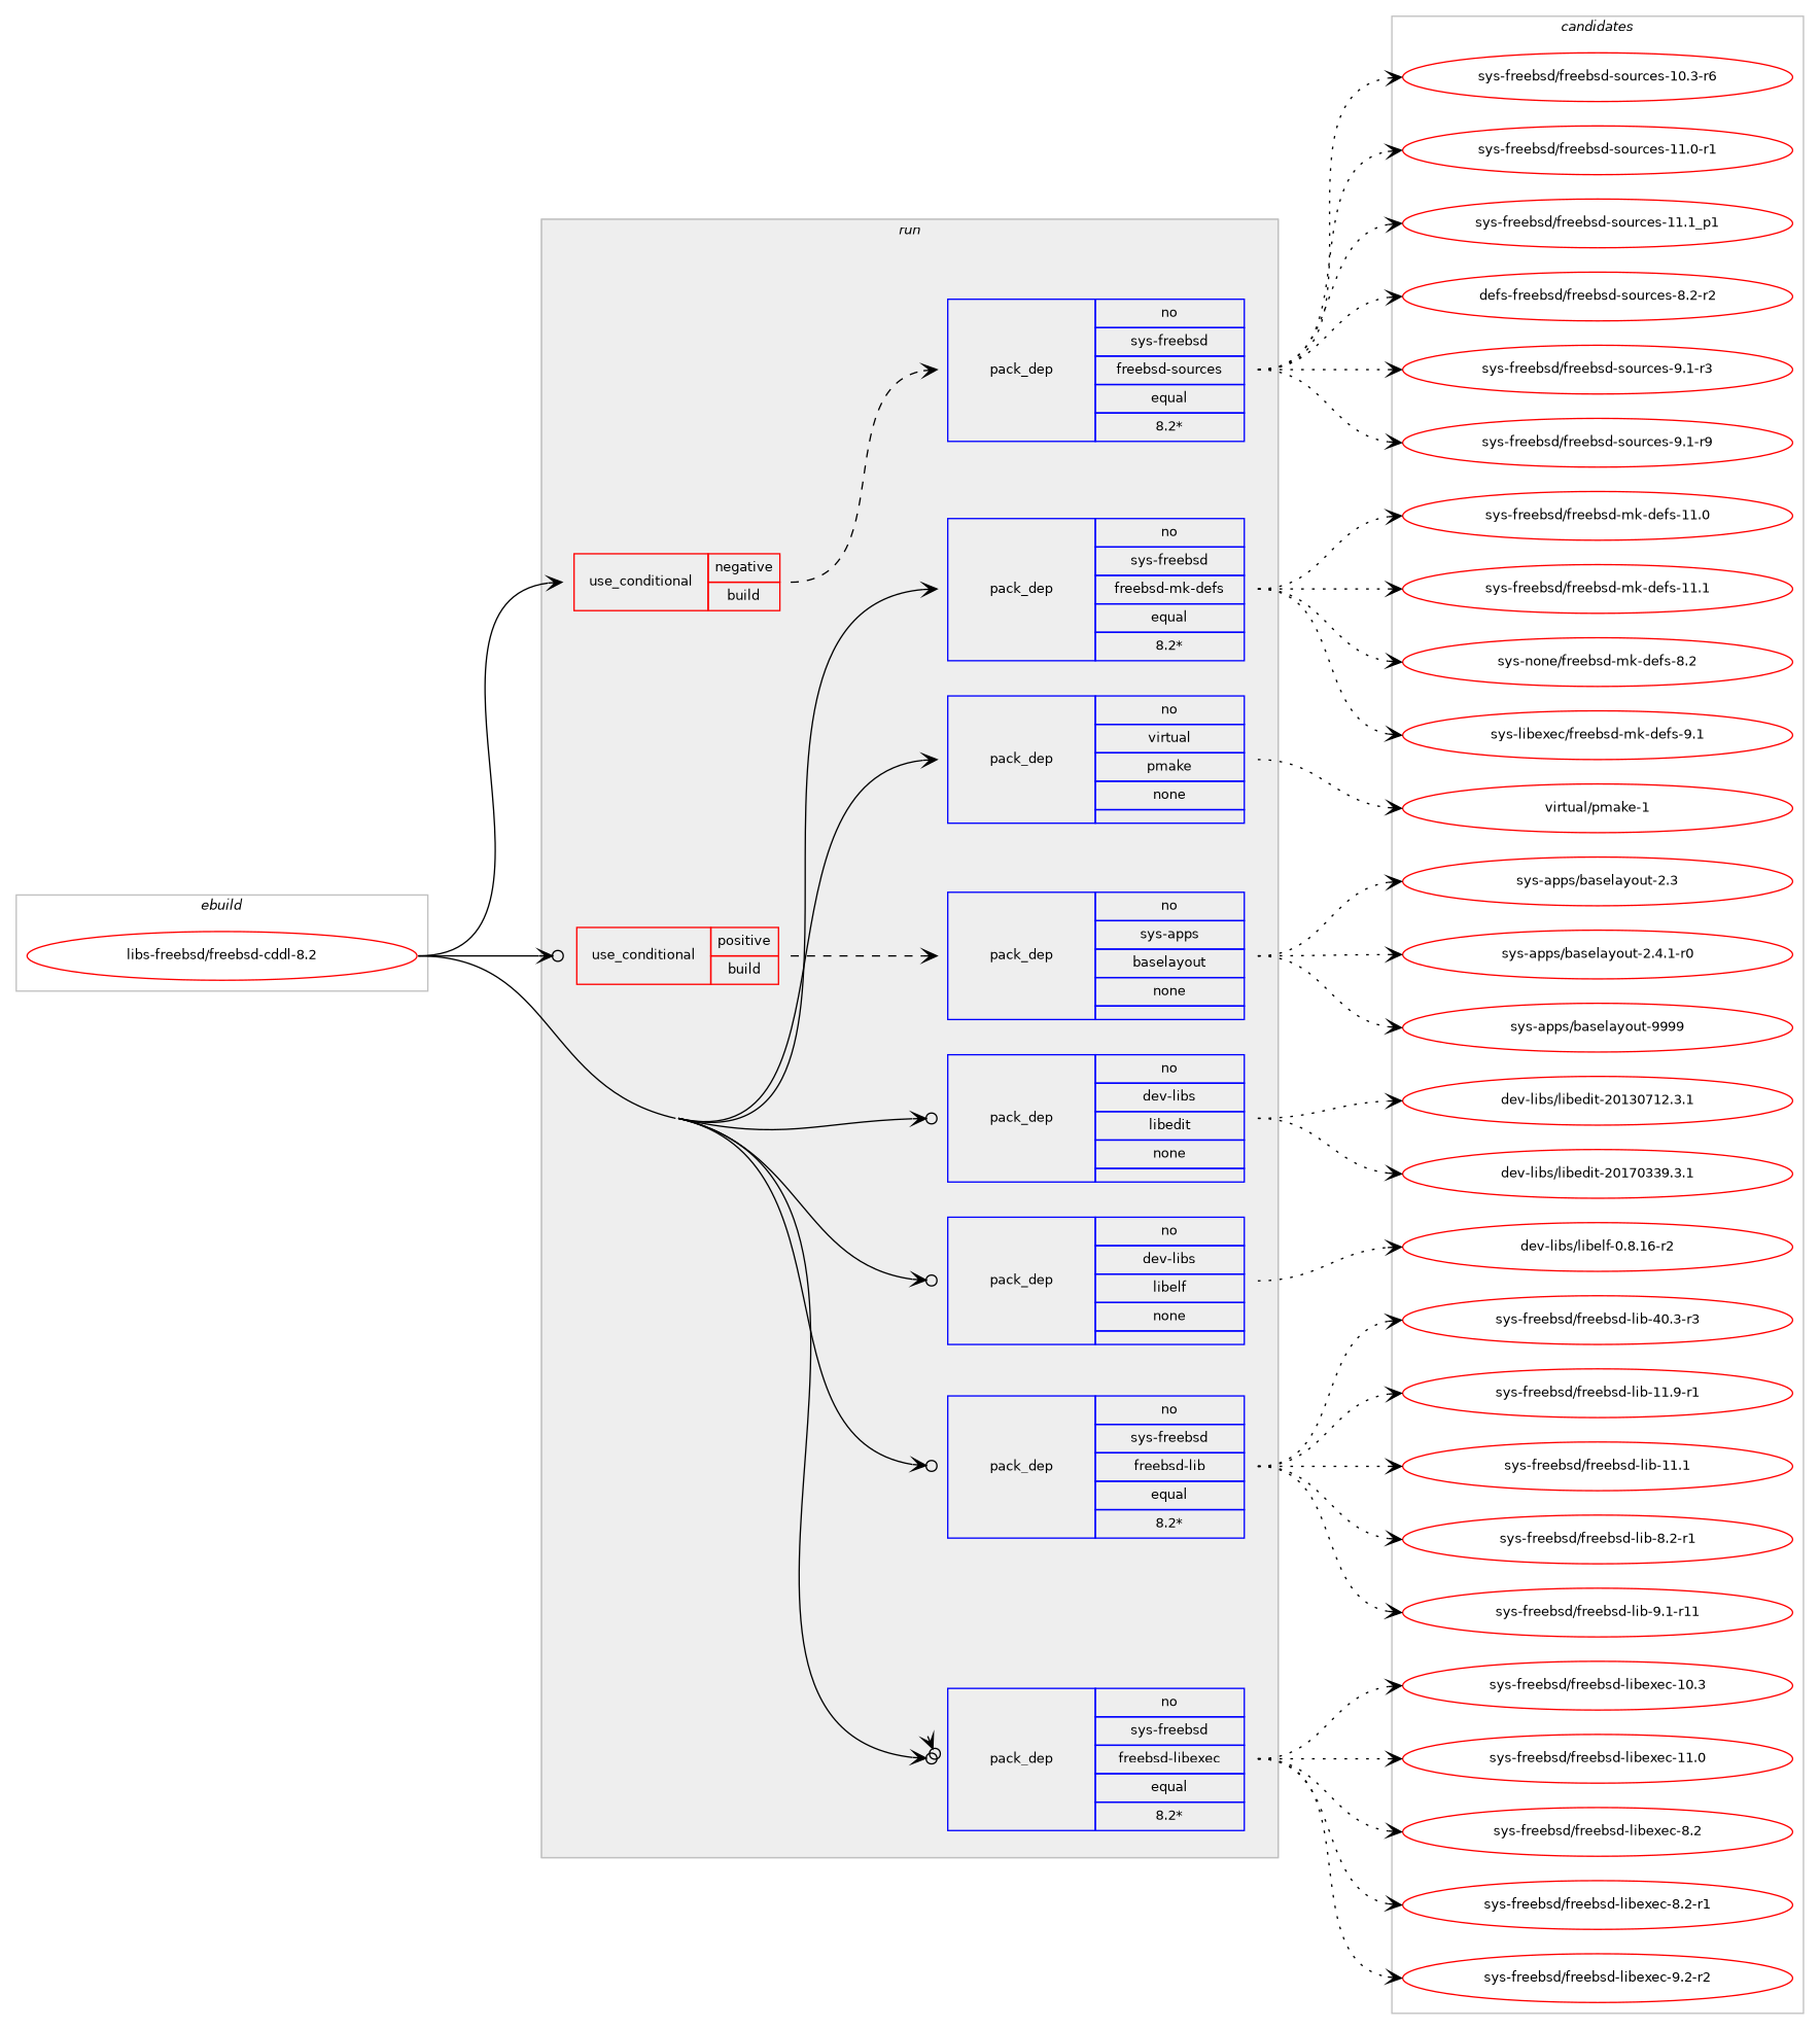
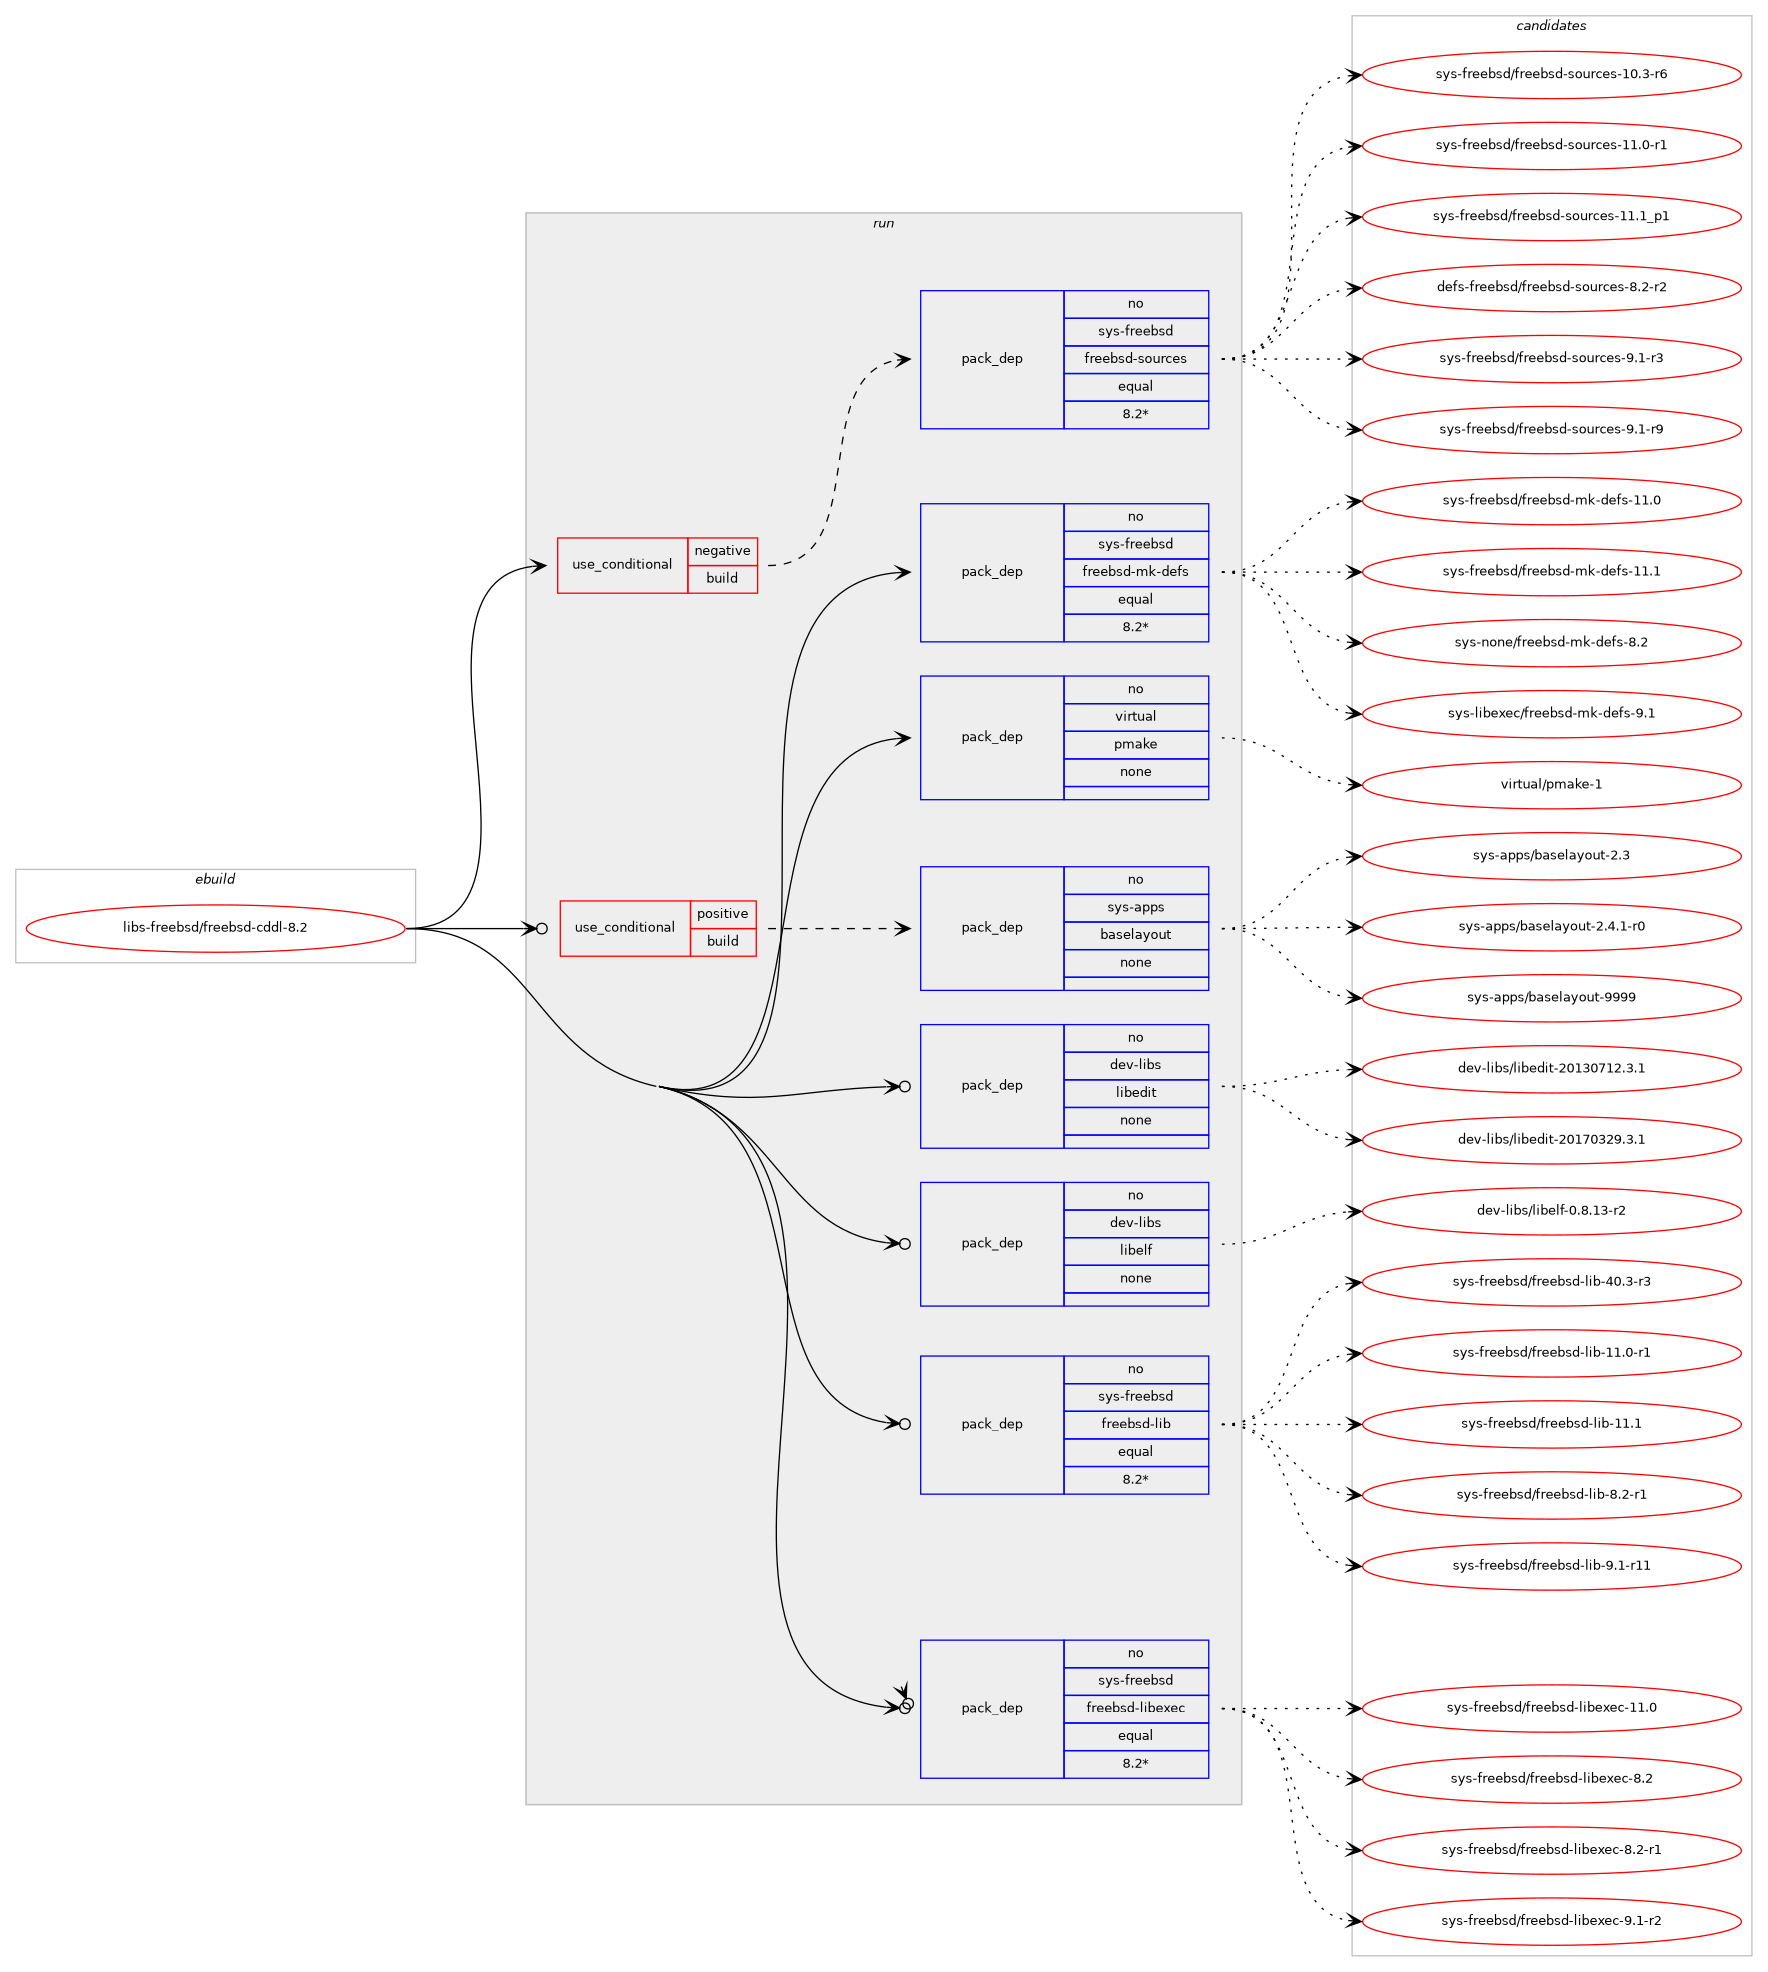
  digraph {
    compound=true
    concentrate=true
    fontname=Helvetica
    fontsize=10
    newrank=true
    rankdir=LR
    ranksep=1.5
    node [color=red fontname=Helvetica fontsize=10]
    edge [arrowhead=vee headport=w style=dotted tailport=e weight=100]
    n1 [label="libs-freebsd/freebsd-cddl-8.2" width=4]
    n2 [color=blue label=<<TABLE BORDER="0" CELLBORDER="1" CELLSPACING="0" CELLPADDING="4" WIDTH="220"><TR><TD ROWSPAN="6" CELLPADDING="30">pack_dep</TD></TR><TR><TD WIDTH="110">no</TD></TR><TR><TD>sys-freebsd</TD></TR><TR><TD>freebsd-sources</TD></TR><TR><TD>equal</TD></TR><TR><TD>8.2*</TD></TR></TABLE>> shape=none]
    n3 [label=<<TABLE BORDER="0" CELLBORDER="1" CELLSPACING="0" CELLPADDING="4"><TR><TD ROWSPAN="3" CELLPADDING="10">use_conditional</TD></TR><TR><TD>negative</TD></TR><TR><TD>build</TD></TR></TABLE>> shape=none]
    n4 [color=blue label=<<TABLE BORDER="0" CELLBORDER="1" CELLSPACING="0" CELLPADDING="4" WIDTH="220"><TR><TD ROWSPAN="6" CELLPADDING="30">pack_dep</TD></TR><TR><TD WIDTH="110">no</TD></TR><TR><TD>sys-freebsd</TD></TR><TR><TD>freebsd-mk-defs</TD></TR><TR><TD>equal</TD></TR><TR><TD>8.2*</TD></TR></TABLE>> shape=none]
    n5 [color=blue label=<<TABLE BORDER="0" CELLBORDER="1" CELLSPACING="0" CELLPADDING="4" WIDTH="220"><TR><TD ROWSPAN="6" CELLPADDING="30">pack_dep</TD></TR><TR><TD WIDTH="110">no</TD></TR><TR><TD>virtual</TD></TR><TR><TD>pmake</TD></TR><TR><TD>none</TD></TR><TR><TD></TD></TR></TABLE>> shape=none]
    n6 [color=blue label=<<TABLE BORDER="0" CELLBORDER="1" CELLSPACING="0" CELLPADDING="4" WIDTH="220"><TR><TD ROWSPAN="6" CELLPADDING="30">pack_dep</TD></TR><TR><TD WIDTH="110">no</TD></TR><TR><TD>sys-apps</TD></TR><TR><TD>baselayout</TD></TR><TR><TD>none</TD></TR><TR><TD></TD></TR></TABLE>> shape=none]
    n7 [label=<<TABLE BORDER="0" CELLBORDER="1" CELLSPACING="0" CELLPADDING="4"><TR><TD ROWSPAN="3" CELLPADDING="10">use_conditional</TD></TR><TR><TD>positive</TD></TR><TR><TD>build</TD></TR></TABLE>> shape=none]
    n8 [color=blue label=<<TABLE BORDER="0" CELLBORDER="1" CELLSPACING="0" CELLPADDING="4" WIDTH="220"><TR><TD ROWSPAN="6" CELLPADDING="30">pack_dep</TD></TR><TR><TD WIDTH="110">no</TD></TR><TR><TD>dev-libs</TD></TR><TR><TD>libedit</TD></TR><TR><TD>none</TD></TR><TR><TD></TD></TR></TABLE>> shape=none]
    n9 [color=blue label=<<TABLE BORDER="0" CELLBORDER="1" CELLSPACING="0" CELLPADDING="4" WIDTH="220"><TR><TD ROWSPAN="6" CELLPADDING="30">pack_dep</TD></TR><TR><TD WIDTH="110">no</TD></TR><TR><TD>dev-libs</TD></TR><TR><TD>libelf</TD></TR><TR><TD>none</TD></TR><TR><TD></TD></TR></TABLE>> shape=none]
    n10 [color=blue label=<<TABLE BORDER="0" CELLBORDER="1" CELLSPACING="0" CELLPADDING="4" WIDTH="220"><TR><TD ROWSPAN="6" CELLPADDING="30">pack_dep</TD></TR><TR><TD WIDTH="110">no</TD></TR><TR><TD>sys-freebsd</TD></TR><TR><TD>freebsd-lib</TD></TR><TR><TD>equal</TD></TR><TR><TD>8.2*</TD></TR></TABLE>> shape=none]
    n11 [color=blue label=<<TABLE BORDER="0" CELLBORDER="1" CELLSPACING="0" CELLPADDING="4" WIDTH="220"><TR><TD ROWSPAN="6" CELLPADDING="30">pack_dep</TD></TR><TR><TD WIDTH="110">no</TD></TR><TR><TD>sys-freebsd</TD></TR><TR><TD>freebsd-libexec</TD></TR><TR><TD>equal</TD></TR><TR><TD>8.2*</TD></TR></TABLE>> shape=none]
    n12 [label="sys-freebsd/freebsd-sources-10.3-r6" width=4]
    n13 [label="sys-freebsd/freebsd-sources-11.0-r1" width=4]
    n14 [label="sys-freebsd/freebsd-sources-11.1_p1" width=4]
    n15 [label="defs-freebsd/freebsd-sources-8.2-r2" width=4]
    n16 [label="sys-freebsd/freebsd-sources-9.1-r3" width=4]
    n17 [label="sys-freebsd/freebsd-sources-9.1-r9" width=4]
    n18 [label="sys-freebsd/freebsd-mk-defs-11.0" width=4]
    n19 [label="sys-freebsd/freebsd-mk-defs-11.1" width=4]
    n20 [label="sys-none/freebsd-mk-defs-8.2" width=4]
    n21 [label="sys-libexec/freebsd-mk-defs-9.1" width=4]
    n22 [label="virtual/pmake-1" width=4]
    n23 [label="sys-apps/baselayout-2.3" width=4]
    n24 [label="sys-apps/baselayout-2.4.1-r0" width=4]
    n25 [label="sys-apps/baselayout-9999" width=4]
    n26 [label="dev-libs/libedit-20130712.3.1" width=4]
-   n27 [label="dev-libs/libedit-20170339.3.1" width=4]
-   n28 [label="dev-libs/libelf-0.8.16-r2" width=4]
+   n27 [label="dev-libs/libedit-20170329.3.1" width=4]
+   n28 [label="dev-libs/libelf-0.8.13-r2" width=4]
    n29 [label="sys-freebsd/freebsd-lib-40.3-r3" width=4]
-   n30 [label="sys-freebsd/freebsd-lib-11.9-r1" width=4]
+   n30 [label="sys-freebsd/freebsd-lib-11.0-r1" width=4]
    n31 [label="sys-freebsd/freebsd-lib-11.1" width=4]
    n32 [label="sys-freebsd/freebsd-lib-8.2-r1" width=4]
    n33 [label="sys-freebsd/freebsd-lib-9.1-r11" width=4]
-   n34 [label="sys-freebsd/freebsd-libexec-10.3" width=4]
    n35 [label="sys-freebsd/freebsd-libexec-11.0" width=4]
    n36 [label="sys-freebsd/freebsd-libexec-8.2" width=4]
    n37 [label="sys-freebsd/freebsd-libexec-8.2-r1" width=4]
-   n38 [label="sys-freebsd/freebsd-libexec-9.2-r2" width=4]
+   n38 [label="sys-freebsd/freebsd-libexec-9.1-r2" width=4]
    subgraph cluster_1 {
      color=gray
      label=<<i>ebuild</i>>
      rank=same
      n1
    }
    subgraph cluster_2 {
      color=gray
      label=<<i>dependencies</i>>
      subgraph cluster_3 {
        color=gray
        fillcolor="#eeeeee"
        label=<<i>compile</i>>
        style=filled
        subgraph sub_4 {
          color=gray
          fillcolor="#eeeeee"
          label=<<i>compile</i>>
          style=filled
          n3
          subgraph sub_5 {
            color=gray
            fillcolor="#eeeeee"
            label=<<i>compile</i>>
            style=filled
            n2
          }
        }
        subgraph sub_6 {
          color=gray
          fillcolor="#eeeeee"
          label=<<i>compile</i>>
          style=filled
          n4
        }
        subgraph sub_7 {
          color=gray
          fillcolor="#eeeeee"
          label=<<i>compile</i>>
          style=filled
          n5
        }
      }
      subgraph cluster_8 {
        color=gray
        fillcolor="#eeeeee"
        label=<<i>compile and run</i>>
        style=filled
        subgraph sub_9 {
          color=gray
          fillcolor="#eeeeee"
          label=<<i>compile and run</i>>
          style=filled
          n7
          subgraph sub_10 {
            color=gray
            fillcolor="#eeeeee"
            label=<<i>compile and run</i>>
            style=filled
            n6
          }
        }
        subgraph sub_11 {
          color=gray
          fillcolor="#eeeeee"
          label=<<i>compile and run</i>>
          style=filled
          n8
        }
        subgraph sub_12 {
          color=gray
          fillcolor="#eeeeee"
          label=<<i>compile and run</i>>
          style=filled
          n9
        }
        subgraph sub_13 {
          color=gray
          fillcolor="#eeeeee"
          label=<<i>compile and run</i>>
          style=filled
          n10
        }
        subgraph sub_14 {
          color=gray
          fillcolor="#eeeeee"
          label=<<i>compile and run</i>>
          style=filled
          n11
        }
      }
      subgraph cluster_15 {
        color=gray
        fillcolor="#eeeeee"
        label=<<i>run</i>>
        style=filled
      }
    }
    subgraph cluster_16 {
      color=gray
      label=<<i>candidates</i>>
      rank=same
      subgraph sub_17 {
        color=black
        label=<<i>candidates</i>>
        nodesep=1
        rank=same
        n12
        n13
        n14
        n15
        n16
        n17
      }
      subgraph sub_18 {
        color=black
        label=<<i>candidates</i>>
        nodesep=1
        rank=same
        n18
        n19
        n20
        n21
      }
      subgraph sub_19 {
        color=black
        label=<<i>candidates</i>>
        nodesep=1
        rank=same
        n22
      }
      subgraph sub_20 {
        color=black
        label=<<i>candidates</i>>
        nodesep=1
        rank=same
        n23
        n24
        n25
      }
      subgraph sub_21 {
        color=black
        label=<<i>candidates</i>>
        nodesep=1
        rank=same
        n26
        n27
      }
      subgraph sub_22 {
        color=black
        label=<<i>candidates</i>>
        nodesep=1
        rank=same
        n28
      }
      subgraph sub_23 {
        color=black
        label=<<i>candidates</i>>
        nodesep=1
        rank=same
        n29
        n30
        n31
        n32
        n33
      }
      subgraph sub_24 {
        color=black
        label=<<i>candidates</i>>
        nodesep=1
        rank=same
-       n34
        n35
        n36
        n37
        n38
      }
    }
    n1 -> n3 [style=solid weight=20]
    n1 -> n4 [style=solid weight=20]
    n1 -> n5 [style=solid weight=20]
    n1 -> n7 [arrowhead=odotvee style=solid weight=20]
    n1 -> n8 [arrowhead=odotvee style=solid weight=20]
    n1 -> n9 [arrowhead=odotvee style=solid weight=20]
    n1 -> n10 [arrowhead=odotvee style=solid weight=20]
    n1 -> n11 [arrowhead=odotvee style=solid weight=20]
    n2 -> n12
    n2 -> n13
    n2 -> n14
    n2 -> n15
    n2 -> n16
    n2 -> n17
    n3 -> n2 [style=dashed weight=20]
    n4 -> n18
    n4 -> n19
    n4 -> n20
    n4 -> n21
    n5 -> n22
    n6 -> n23
    n6 -> n24
    n6 -> n25
    n7 -> n6 [style=dashed weight=20]
    n8 -> n26
    n8 -> n27
    n9 -> n28
    n10 -> n29
    n10 -> n30
    n10 -> n31
    n10 -> n32
    n10 -> n33
-   n11 -> n34
    n11 -> n35
    n11 -> n36
    n11 -> n37
    n11 -> n38
  }
